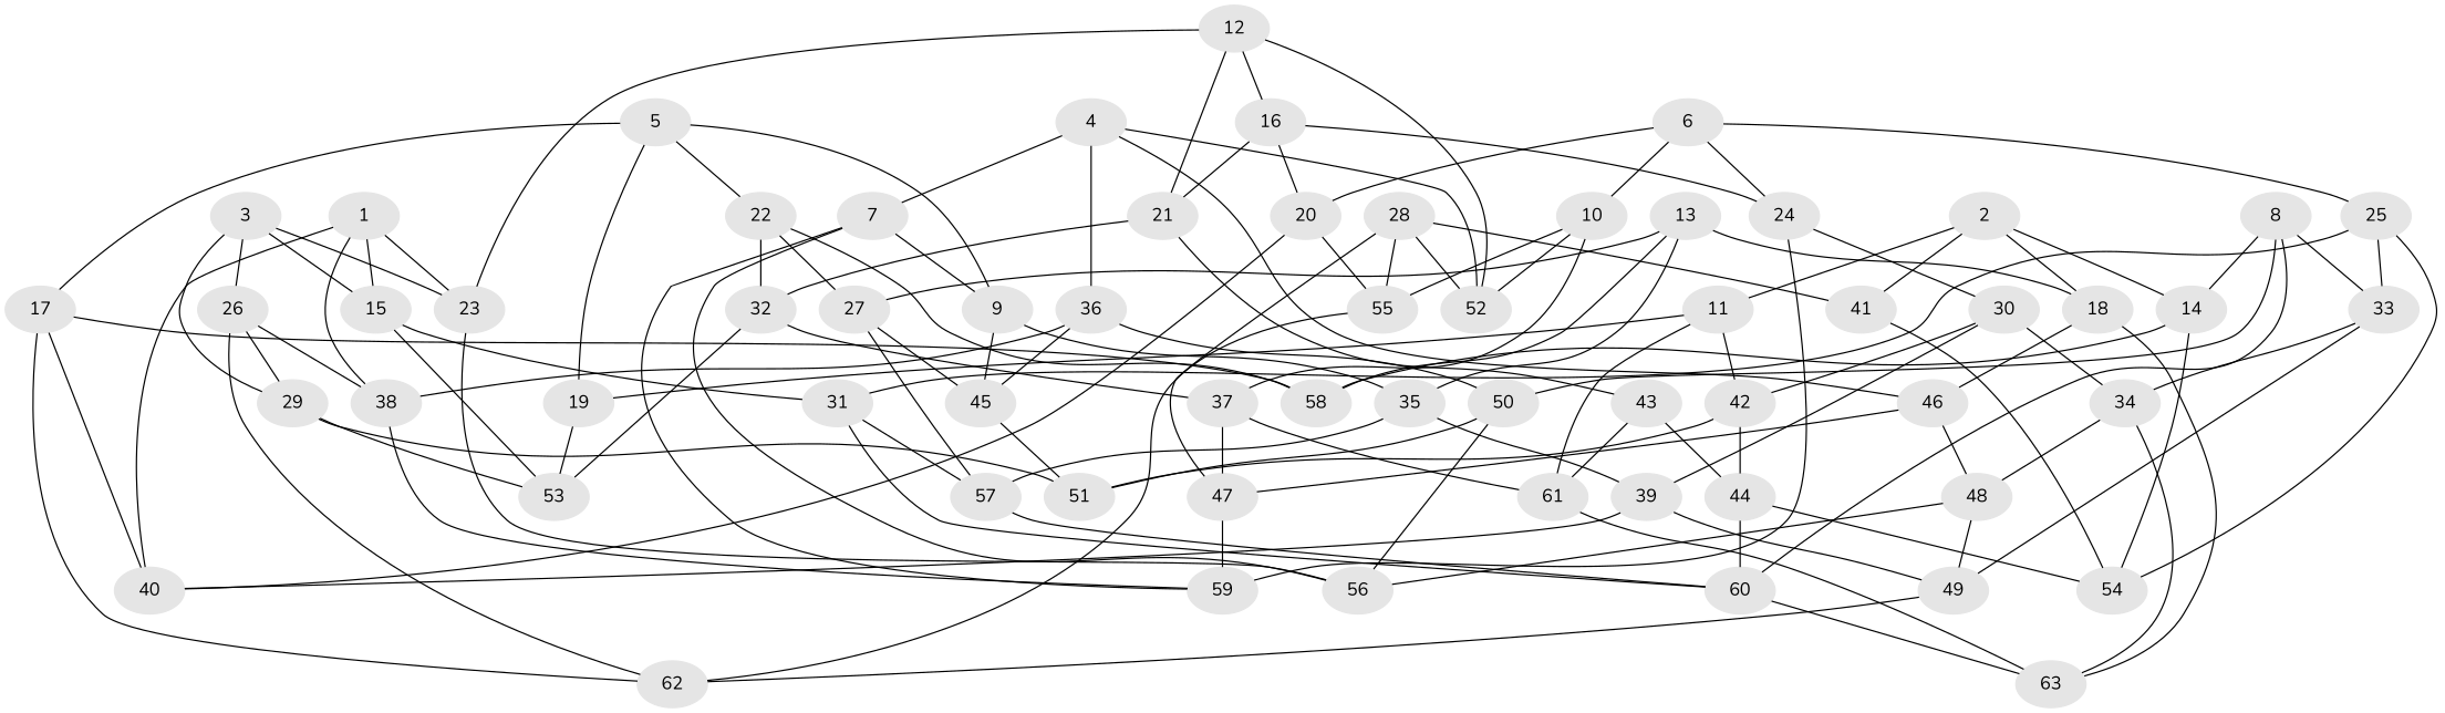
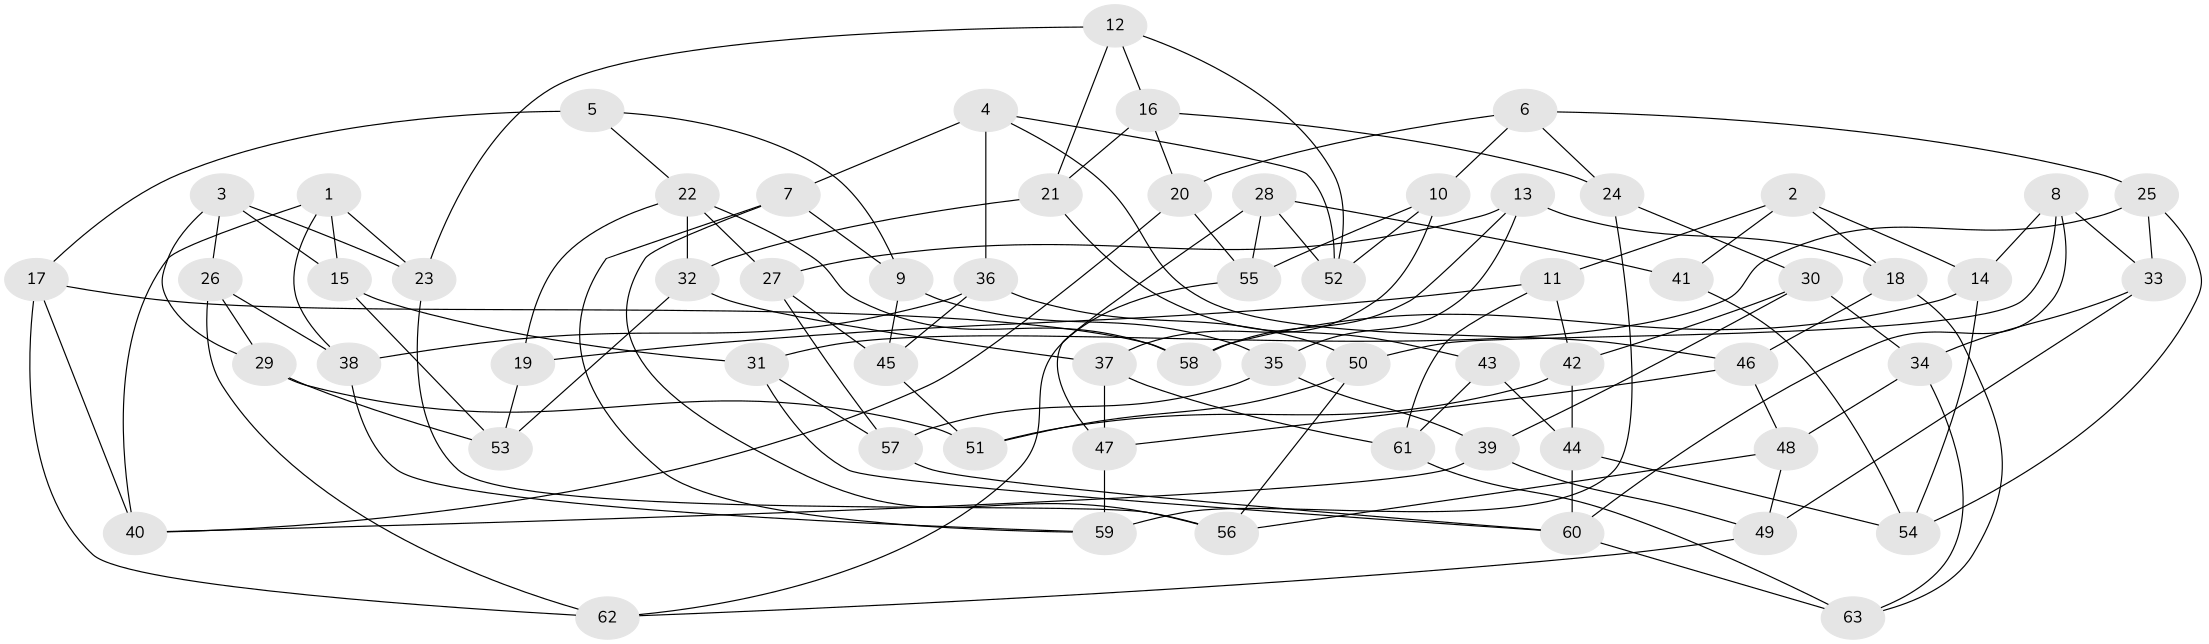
  graph {
    fontname=Nunito
    node [color=gray90 fontname=Nunito style=filled]
    edge [fontname=Nunito]
    1
    15
    23
    38
    40
    31
    53
    56
    59
    2
    11
    14
    18
    41
    19
    42
    61
    58
    54
    46
    63
    3
    26
    29
    62
    51
    4
    7
    36
    52
    9
    50
    45
    47
    48
    5
    17
    22
    35
    27
    32
    6
    10
    20
    24
    25
    37
    55
    30
    33
    8
    60
    34
    49
    57
    39
    44
    12
    16
    21
    43
    13
    28
    1 -- 15
    1 -- 23
    1 -- 38
    1 -- 40
    15 -- 31
    15 -- 53
    23 -- 56
    38 -- 59
    31 -- 60
    31 -- 57
    2 -- 11
    2 -- 14
    2 -- 18
    2 -- 41
    11 -- 19
    11 -- 42
    11 -- 61
    14 -- 58
    14 -- 54
    18 -- 46
    18 -- 63
    41 -- 54
    19 -- 53
    42 -- 51
    42 -- 44
    61 -- 63
    46 -- 47
    46 -- 48
    3 -- 15
    3 -- 23
    3 -- 26
    3 -- 29
    26 -- 38
    26 -- 29
    26 -- 62
    29 -- 53
    29 -- 51
    4 -- 46
    4 -- 7
    4 -- 36
    4 -- 52
    7 -- 56
    7 -- 59
    7 -- 9
    36 -- 38
    36 -- 50
    36 -- 45
    9 -- 45
    9 -- 35
    50 -- 56
    50 -- 51
    45 -- 51
    47 -- 59
    48 -- 56
    48 -- 49
-   5 -- 19
+   22 -- 19
    5 -- 9
    5 -- 17
    5 -- 22
    17 -- 40
    17 -- 58
    17 -- 62
    22 -- 58
    22 -- 27
    22 -- 32
    35 -- 57
    35 -- 39
    27 -- 45
    27 -- 57
    32 -- 53
    32 -- 37
    6 -- 10
    6 -- 20
    6 -- 24
    6 -- 25
    10 -- 52
    10 -- 37
    10 -- 55
    20 -- 40
    20 -- 55
    24 -- 59
    24 -- 30
    25 -- 31
    25 -- 54
    25 -- 33
    37 -- 61
    37 -- 47
    55 -- 62
    30 -- 42
    30 -- 34
    30 -- 39
    33 -- 34
    33 -- 49
    8 -- 14
    8 -- 50
    8 -- 33
    8 -- 60
    60 -- 63
    34 -- 63
    34 -- 48
    49 -- 62
    57 -- 60
    39 -- 40
    39 -- 49
    44 -- 54
    44 -- 60
    12 -- 23
    12 -- 52
    12 -- 16
    12 -- 21
    16 -- 20
    16 -- 24
    16 -- 21
    21 -- 32
    21 -- 43
    43 -- 61
    43 -- 44
    13 -- 18
    13 -- 58
    13 -- 35
    13 -- 27
    28 -- 41
    28 -- 52
    28 -- 47
    28 -- 55
  }
